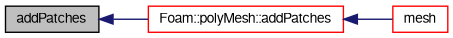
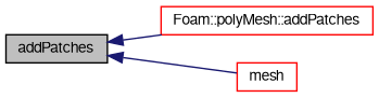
  digraph {
    rankdir=LR
    node [color=red fontname=FreeSans fontsize=10 shape=record]
    edge [color=midnightblue dir=back fontname=FreeSans fontsize=10 labelfontname=FreeSans labelfontsize=10 style=solid]
    n1 [color=black fillcolor=grey75 fontcolor=black height=0.2 label=addPatches style=filled width=0.4]
    n2 [height=0.2 label="Foam::polyMesh::addPatches" width=0.4]
    n3 [height=0.2 label=mesh width=0.4]
    n1 -> n2
-   n2 -> n3
+   n1 -> n3
  }
